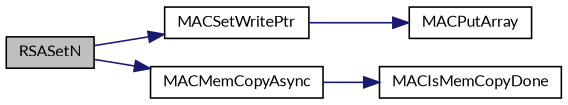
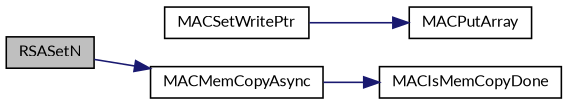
  digraph {
    fontname=Lato
    rankdir=LR
    node [color=black fillcolor=white fontname=Lato fontsize=10 shape=record style=filled]
    edge [color=midnightblue fontname=Lato fontsize=10 labelfontname=Helvetica labelfontsize=10 style=solid]
    n1 [fillcolor=grey75 fontcolor=black height=0.2 label=RSASetN width=0.4]
    n2 [height=0.2 label=MACSetWritePtr width=0.4]
    n3 [height=0.2 label=MACMemCopyAsync width=0.4]
    n4 [height=0.2 label=MACPutArray width=0.4]
    n5 [height=0.2 label=MACIsMemCopyDone width=0.4]
-   n1 -> n2
    n1 -> n3
    n2 -> n4
    n3 -> n5
  }
